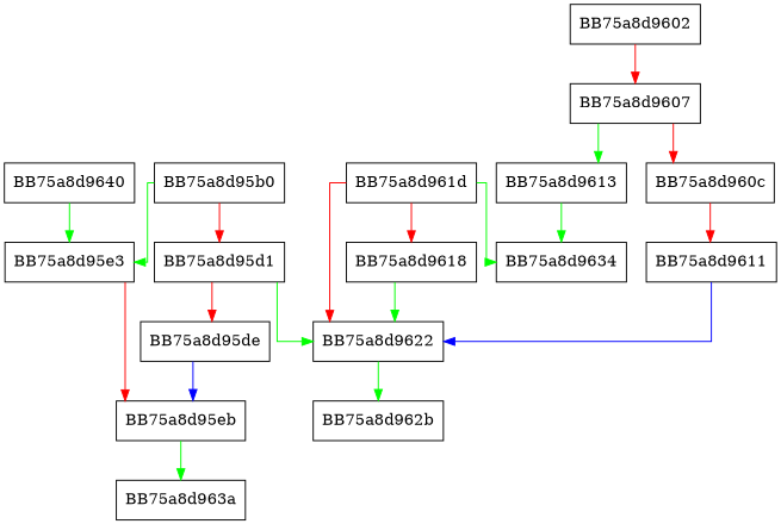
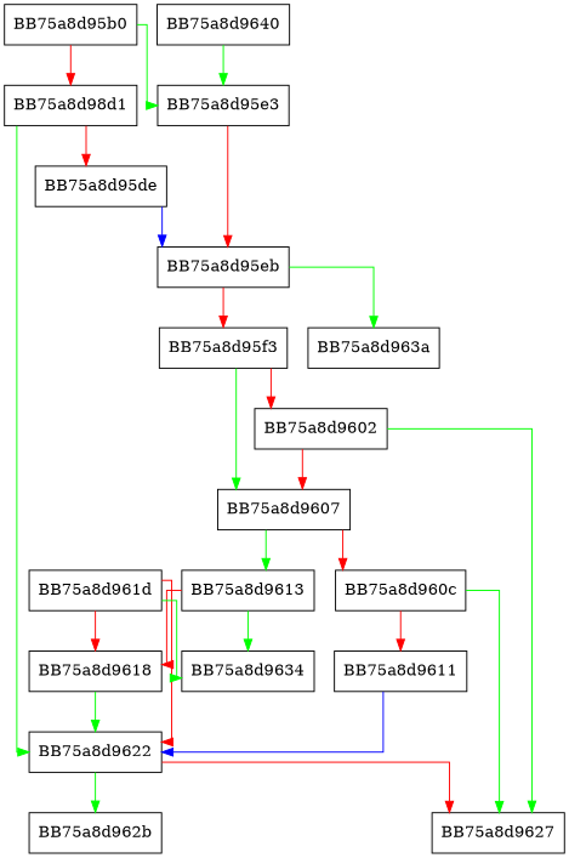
  digraph {
    splines=ortho
    node [shape=box]
    edge [color=green]
    BB75a8d95b0
    BB75a8d95e3
-   BB75a8d95d1
+   BB75a8d95d1 [label=BB75a8d98d1]
    BB75a8d95eb
    BB75a8d9622
    BB75a8d95de
    BB75a8d963a
+   BB75a8d95f3
    BB75a8d9640
+   BB75a8d9627
    BB75a8d962b
    BB75a8d9607
    BB75a8d9602
    BB75a8d9613
    BB75a8d960c
    BB75a8d9634
    BB75a8d9618
    BB75a8d9611
    BB75a8d961d
    BB75a8d95b0 -> BB75a8d95e3
    BB75a8d95b0 -> BB75a8d95d1 [color=red]
    BB75a8d95e3 -> BB75a8d95eb [color=red]
    BB75a8d95d1 -> BB75a8d9622
    BB75a8d95d1 -> BB75a8d95de [color=red]
    BB75a8d95eb -> BB75a8d963a
+   BB75a8d95eb -> BB75a8d95f3 [color=red]
+   BB75a8d9622 -> BB75a8d9627 [color=red]
    BB75a8d9622 -> BB75a8d962b
    BB75a8d95de -> BB75a8d95eb [color=blue]
+   BB75a8d95f3 -> BB75a8d9607
+   BB75a8d95f3 -> BB75a8d9602 [color=red]
    BB75a8d9640 -> BB75a8d95e3
    BB75a8d9607 -> BB75a8d9613
    BB75a8d9607 -> BB75a8d960c [color=red]
+   BB75a8d9602 -> BB75a8d9627
    BB75a8d9602 -> BB75a8d9607 [color=red]
    BB75a8d9613 -> BB75a8d9634
+   BB75a8d9613 -> BB75a8d9618 [color=red]
+   BB75a8d960c -> BB75a8d9627
    BB75a8d960c -> BB75a8d9611 [color=red]
    BB75a8d9618 -> BB75a8d9622
    BB75a8d9611 -> BB75a8d9622 [color=blue]
    BB75a8d961d -> BB75a8d9622 [color=red]
    BB75a8d961d -> BB75a8d9634
    BB75a8d961d -> BB75a8d9618 [color=red]
  }
